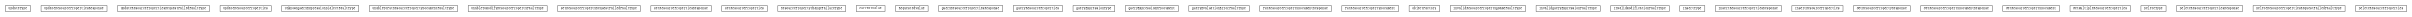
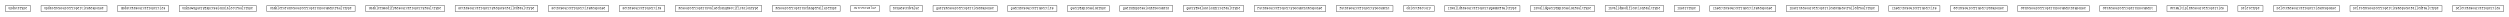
  digraph {
    nodesep=0.25
    ranksep=0.5
    fontname="Courier Prime"
    node [fontcolor=black fontname="Courier Prime" fontsize=10.0 shape=plaintext]
    n1 [label=<<table title="org.oasis_open.docs.wsrf.rp_2.UpdateType" border="0" cellborder="1" cellspacing="0" cellpadding="2" port="p" href="./UpdateType.html"> 		<tr><td><table border="0" cellspacing="0" cellpadding="1"> <tr><td align="center" balign="center"> UpdateType </td></tr> 		</table></td></tr> 		</table>>]
    n2 [label=<<table title="org.oasis_open.docs.wsrf.rp_2.UpdateResourcePropertiesResponse" border="0" cellborder="1" cellspacing="0" cellpadding="2" port="p" href="./UpdateResourcePropertiesResponse.html"> 		<tr><td><table border="0" cellspacing="0" cellpadding="1"> <tr><td align="center" balign="center"> UpdateResourcePropertiesResponse </td></tr> 		</table></td></tr> 		</table>>]
-   n3 [label=<<table title="org.oasis_open.docs.wsrf.rp_2.UpdateResourcePropertiesRequestFailedFaultType" border="0" cellborder="1" cellspacing="0" cellpadding="2" port="p" href="./UpdateResourcePropertiesRequestFailedFaultType.html"> 		<tr><td><table border="0" cellspacing="0" cellpadding="1"> <tr><td align="center" balign="center"> UpdateResourcePropertiesRequestFailedFaultType </td></tr> 		</table></td></tr> 		</table>>]
    n4 [label=<<table title="org.oasis_open.docs.wsrf.rp_2.UpdateResourceProperties" border="0" cellborder="1" cellspacing="0" cellpadding="2" port="p" href="./UpdateResourceProperties.html"> 		<tr><td><table border="0" cellspacing="0" cellpadding="1"> <tr><td align="center" balign="center"> UpdateResourceProperties </td></tr> 		</table></td></tr> 		</table>>]
    n5 [label=<<table title="org.oasis_open.docs.wsrf.rp_2.UnknownQueryExpressionDialectFaultType" border="0" cellborder="1" cellspacing="0" cellpadding="2" port="p" href="./UnknownQueryExpressionDialectFaultType.html"> 		<tr><td><table border="0" cellspacing="0" cellpadding="1"> <tr><td align="center" balign="center"> UnknownQueryExpressionDialectFaultType </td></tr> 		</table></td></tr> 		</table>>]
    n6 [label=<<table title="org.oasis_open.docs.wsrf.rp_2.UnableToPutResourcePropertyDocumentFaultType" border="0" cellborder="1" cellspacing="0" cellpadding="2" port="p" href="./UnableToPutResourcePropertyDocumentFaultType.html"> 		<tr><td><table border="0" cellspacing="0" cellpadding="1"> <tr><td align="center" balign="center"> UnableToPutResourcePropertyDocumentFaultType </td></tr> 		</table></td></tr> 		</table>>]
    n7 [label=<<table title="org.oasis_open.docs.wsrf.rp_2.UnableToModifyResourcePropertyFaultType" border="0" cellborder="1" cellspacing="0" cellpadding="2" port="p" href="./UnableToModifyResourcePropertyFaultType.html"> 		<tr><td><table border="0" cellspacing="0" cellpadding="1"> <tr><td align="center" balign="center"> UnableToModifyResourcePropertyFaultType </td></tr> 		</table></td></tr> 		</table>>]
    n8 [label=<<table title="org.oasis_open.docs.wsrf.rp_2.SetResourcePropertyRequestFailedFaultType" border="0" cellborder="1" cellspacing="0" cellpadding="2" port="p" href="./SetResourcePropertyRequestFailedFaultType.html"> 		<tr><td><table border="0" cellspacing="0" cellpadding="1"> <tr><td align="center" balign="center"> SetResourcePropertyRequestFailedFaultType </td></tr> 		</table></td></tr> 		</table>>]
    n9 [label=<<table title="org.oasis_open.docs.wsrf.rp_2.SetResourcePropertiesResponse" border="0" cellborder="1" cellspacing="0" cellpadding="2" port="p" href="./SetResourcePropertiesResponse.html"> 		<tr><td><table border="0" cellspacing="0" cellpadding="1"> <tr><td align="center" balign="center"> SetResourcePropertiesResponse </td></tr> 		</table></td></tr> 		</table>>]
    n10 [label=<<table title="org.oasis_open.docs.wsrf.rp_2.SetResourceProperties" border="0" cellborder="1" cellspacing="0" cellpadding="2" port="p" href="./SetResourceProperties.html"> 		<tr><td><table border="0" cellspacing="0" cellpadding="1"> <tr><td align="center" balign="center"> SetResourceProperties </td></tr> 		</table></td></tr> 		</table>>]
+   n11 [label=<<table title="org.oasis_open.docs.wsrf.rp_2.ResourcePropertyValueChangeNotificationType" border="0" cellborder="1" cellspacing="0" cellpadding="2" port="p" href="./ResourcePropertyValueChangeNotificationType.html"> 		<tr><td><table border="0" cellspacing="0" cellpadding="1"> <tr><td align="center" balign="center"> ResourcePropertyValueChangeNotificationType </td></tr> 		</table></td></tr> 		</table>>]
    n12 [label=<<table title="org.oasis_open.docs.wsrf.rp_2.ResourcePropertyChangeFailureType" border="0" cellborder="1" cellspacing="0" cellpadding="2" port="p" href="./ResourcePropertyChangeFailureType.html"> 		<tr><td><table border="0" cellspacing="0" cellpadding="1"> <tr><td align="center" balign="center"> ResourcePropertyChangeFailureType </td></tr> 		</table></td></tr> 		</table>>]
    n13 [label=<<table title="org.oasis_open.docs.wsrf.rp_2.ResourcePropertyChangeFailureType.CurrentValue" border="0" cellborder="1" cellspacing="0" cellpadding="2" port="p" href="./ResourcePropertyChangeFailureType.CurrentValue.html"> 		<tr><td><table border="0" cellspacing="0" cellpadding="1"> <tr><td align="center" balign="center"> CurrentValue </td></tr> 		</table></td></tr> 		</table>>]
    n14 [label=<<table title="org.oasis_open.docs.wsrf.rp_2.ResourcePropertyChangeFailureType.RequestedValue" border="0" cellborder="1" cellspacing="0" cellpadding="2" port="p" href="./ResourcePropertyChangeFailureType.RequestedValue.html"> 		<tr><td><table border="0" cellspacing="0" cellpadding="1"> <tr><td align="center" balign="center"> RequestedValue </td></tr> 		</table></td></tr> 		</table>>]
    n15 [label=<<table title="org.oasis_open.docs.wsrf.rp_2.QueryResourcePropertiesResponse" border="0" cellborder="1" cellspacing="0" cellpadding="2" port="p" href="./QueryResourcePropertiesResponse.html"> 		<tr><td><table border="0" cellspacing="0" cellpadding="1"> <tr><td align="center" balign="center"> QueryResourcePropertiesResponse </td></tr> 		</table></td></tr> 		</table>>]
    n16 [label=<<table title="org.oasis_open.docs.wsrf.rp_2.QueryResourceProperties" border="0" cellborder="1" cellspacing="0" cellpadding="2" port="p" href="./QueryResourceProperties.html"> 		<tr><td><table border="0" cellspacing="0" cellpadding="1"> <tr><td align="center" balign="center"> QueryResourceProperties </td></tr> 		</table></td></tr> 		</table>>]
    n17 [label=<<table title="org.oasis_open.docs.wsrf.rp_2.QueryExpressionType" border="0" cellborder="1" cellspacing="0" cellpadding="2" port="p" href="./QueryExpressionType.html"> 		<tr><td><table border="0" cellspacing="0" cellpadding="1"> <tr><td align="center" balign="center"> QueryExpressionType </td></tr> 		</table></td></tr> 		</table>>]
    n18 [label=<<table title="org.oasis_open.docs.wsrf.rp_2.QueryExpressionRPDocument" border="0" cellborder="1" cellspacing="0" cellpadding="2" port="p" href="./QueryExpressionRPDocument.html"> 		<tr><td><table border="0" cellspacing="0" cellpadding="1"> <tr><td align="center" balign="center"> QueryExpressionRPDocument </td></tr> 		</table></td></tr> 		</table>>]
    n19 [label=<<table title="org.oasis_open.docs.wsrf.rp_2.QueryEvaluationErrorFaultType" border="0" cellborder="1" cellspacing="0" cellpadding="2" port="p" href="./QueryEvaluationErrorFaultType.html"> 		<tr><td><table border="0" cellspacing="0" cellpadding="1"> <tr><td align="center" balign="center"> QueryEvaluationErrorFaultType </td></tr> 		</table></td></tr> 		</table>>]
    n20 [label=<<table title="org.oasis_open.docs.wsrf.rp_2.PutResourcePropertyDocumentResponse" border="0" cellborder="1" cellspacing="0" cellpadding="2" port="p" href="./PutResourcePropertyDocumentResponse.html"> 		<tr><td><table border="0" cellspacing="0" cellpadding="1"> <tr><td align="center" balign="center"> PutResourcePropertyDocumentResponse </td></tr> 		</table></td></tr> 		</table>>]
    n21 [label=<<table title="org.oasis_open.docs.wsrf.rp_2.PutResourcePropertyDocument" border="0" cellborder="1" cellspacing="0" cellpadding="2" port="p" href="./PutResourcePropertyDocument.html"> 		<tr><td><table border="0" cellspacing="0" cellpadding="1"> <tr><td align="center" balign="center"> PutResourcePropertyDocument </td></tr> 		</table></td></tr> 		</table>>]
    n22 [label=<<table title="org.oasis_open.docs.wsrf.rp_2.ObjectFactory" border="0" cellborder="1" cellspacing="0" cellpadding="2" port="p" href="./ObjectFactory.html"> 		<tr><td><table border="0" cellspacing="0" cellpadding="1"> <tr><td align="center" balign="center"> ObjectFactory </td></tr> 		</table></td></tr> 		</table>>]
    n23 [label=<<table title="org.oasis_open.docs.wsrf.rp_2.InvalidResourcePropertyQNameFaultType" border="0" cellborder="1" cellspacing="0" cellpadding="2" port="p" href="./InvalidResourcePropertyQNameFaultType.html"> 		<tr><td><table border="0" cellspacing="0" cellpadding="1"> <tr><td align="center" balign="center"> InvalidResourcePropertyQNameFaultType </td></tr> 		</table></td></tr> 		</table>>]
    n24 [label=<<table title="org.oasis_open.docs.wsrf.rp_2.InvalidQueryExpressionFaultType" border="0" cellborder="1" cellspacing="0" cellpadding="2" port="p" href="./InvalidQueryExpressionFaultType.html"> 		<tr><td><table border="0" cellspacing="0" cellpadding="1"> <tr><td align="center" balign="center"> InvalidQueryExpressionFaultType </td></tr> 		</table></td></tr> 		</table>>]
    n25 [label=<<table title="org.oasis_open.docs.wsrf.rp_2.InvalidModificationFaultType" border="0" cellborder="1" cellspacing="0" cellpadding="2" port="p" href="./InvalidModificationFaultType.html"> 		<tr><td><table border="0" cellspacing="0" cellpadding="1"> <tr><td align="center" balign="center"> InvalidModificationFaultType </td></tr> 		</table></td></tr> 		</table>>]
    n26 [label=<<table title="org.oasis_open.docs.wsrf.rp_2.InsertType" border="0" cellborder="1" cellspacing="0" cellpadding="2" port="p" href="./InsertType.html"> 		<tr><td><table border="0" cellspacing="0" cellpadding="1"> <tr><td align="center" balign="center"> InsertType </td></tr> 		</table></td></tr> 		</table>>]
    n27 [label=<<table title="org.oasis_open.docs.wsrf.rp_2.InsertResourcePropertiesResponse" border="0" cellborder="1" cellspacing="0" cellpadding="2" port="p" href="./InsertResourcePropertiesResponse.html"> 		<tr><td><table border="0" cellspacing="0" cellpadding="1"> <tr><td align="center" balign="center"> InsertResourcePropertiesResponse </td></tr> 		</table></td></tr> 		</table>>]
+   n28 [label=<<table title="org.oasis_open.docs.wsrf.rp_2.InsertResourcePropertiesRequestFailedFaultType" border="0" cellborder="1" cellspacing="0" cellpadding="2" port="p" href="./InsertResourcePropertiesRequestFailedFaultType.html"> 		<tr><td><table border="0" cellspacing="0" cellpadding="1"> <tr><td align="center" balign="center"> InsertResourcePropertiesRequestFailedFaultType </td></tr> 		</table></td></tr> 		</table>>]
    n29 [label=<<table title="org.oasis_open.docs.wsrf.rp_2.InsertResourceProperties" border="0" cellborder="1" cellspacing="0" cellpadding="2" port="p" href="./InsertResourceProperties.html"> 		<tr><td><table border="0" cellspacing="0" cellpadding="1"> <tr><td align="center" balign="center"> InsertResourceProperties </td></tr> 		</table></td></tr> 		</table>>]
    n30 [label=<<table title="org.oasis_open.docs.wsrf.rp_2.GetResourcePropertyResponse" border="0" cellborder="1" cellspacing="0" cellpadding="2" port="p" href="./GetResourcePropertyResponse.html"> 		<tr><td><table border="0" cellspacing="0" cellpadding="1"> <tr><td align="center" balign="center"> GetResourcePropertyResponse </td></tr> 		</table></td></tr> 		</table>>]
    n31 [label=<<table title="org.oasis_open.docs.wsrf.rp_2.GetResourcePropertyDocumentResponse" border="0" cellborder="1" cellspacing="0" cellpadding="2" port="p" href="./GetResourcePropertyDocumentResponse.html"> 		<tr><td><table border="0" cellspacing="0" cellpadding="1"> <tr><td align="center" balign="center"> GetResourcePropertyDocumentResponse </td></tr> 		</table></td></tr> 		</table>>]
    n32 [label=<<table title="org.oasis_open.docs.wsrf.rp_2.GetResourcePropertyDocument" border="0" cellborder="1" cellspacing="0" cellpadding="2" port="p" href="./GetResourcePropertyDocument.html"> 		<tr><td><table border="0" cellspacing="0" cellpadding="1"> <tr><td align="center" balign="center"> GetResourcePropertyDocument </td></tr> 		</table></td></tr> 		</table>>]
    n33 [label=<<table title="org.oasis_open.docs.wsrf.rp_2.GetMultipleResourceProperties" border="0" cellborder="1" cellspacing="0" cellpadding="2" port="p" href="./GetMultipleResourceProperties.html"> 		<tr><td><table border="0" cellspacing="0" cellpadding="1"> <tr><td align="center" balign="center"> GetMultipleResourceProperties </td></tr> 		</table></td></tr> 		</table>>]
    n34 [label=<<table title="org.oasis_open.docs.wsrf.rp_2.DeleteType" border="0" cellborder="1" cellspacing="0" cellpadding="2" port="p" href="./DeleteType.html"> 		<tr><td><table border="0" cellspacing="0" cellpadding="1"> <tr><td align="center" balign="center"> DeleteType </td></tr> 		</table></td></tr> 		</table>>]
    n35 [label=<<table title="org.oasis_open.docs.wsrf.rp_2.DeleteResourcePropertiesResponse" border="0" cellborder="1" cellspacing="0" cellpadding="2" port="p" href="./DeleteResourcePropertiesResponse.html"> 		<tr><td><table border="0" cellspacing="0" cellpadding="1"> <tr><td align="center" balign="center"> DeleteResourcePropertiesResponse </td></tr> 		</table></td></tr> 		</table>>]
    n36 [label=<<table title="org.oasis_open.docs.wsrf.rp_2.DeleteResourcePropertiesRequestFailedFaultType" border="0" cellborder="1" cellspacing="0" cellpadding="2" port="p" href="./DeleteResourcePropertiesRequestFailedFaultType.html"> 		<tr><td><table border="0" cellspacing="0" cellpadding="1"> <tr><td align="center" balign="center"> DeleteResourcePropertiesRequestFailedFaultType </td></tr> 		</table></td></tr> 		</table>>]
    n37 [label=<<table title="org.oasis_open.docs.wsrf.rp_2.DeleteResourceProperties" border="0" cellborder="1" cellspacing="0" cellpadding="2" port="p" href="./DeleteResourceProperties.html"> 		<tr><td><table border="0" cellspacing="0" cellpadding="1"> <tr><td align="center" balign="center"> DeleteResourceProperties </td></tr> 		</table></td></tr> 		</table>>]
  }
